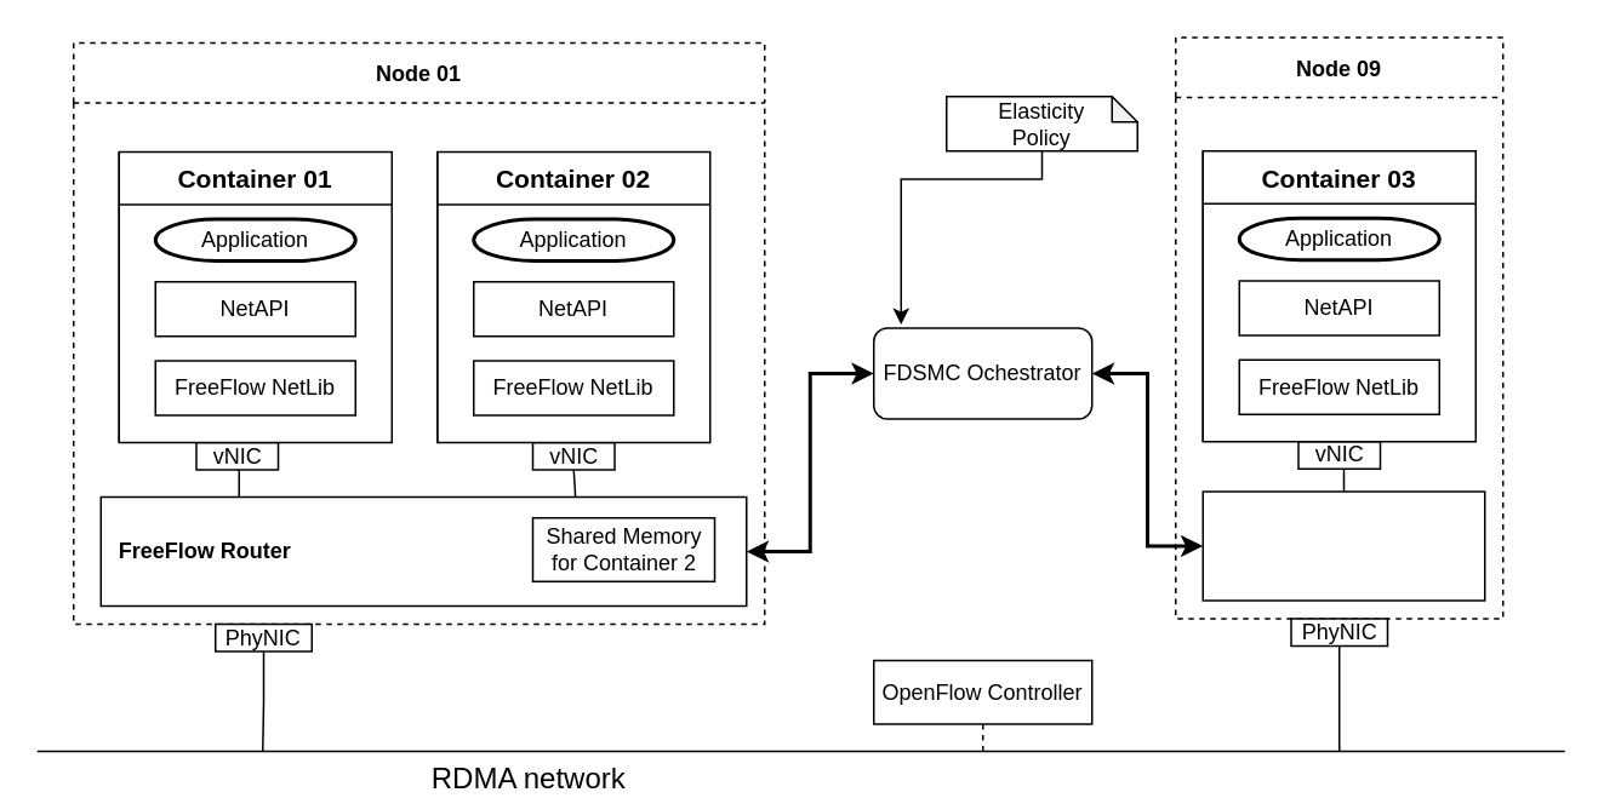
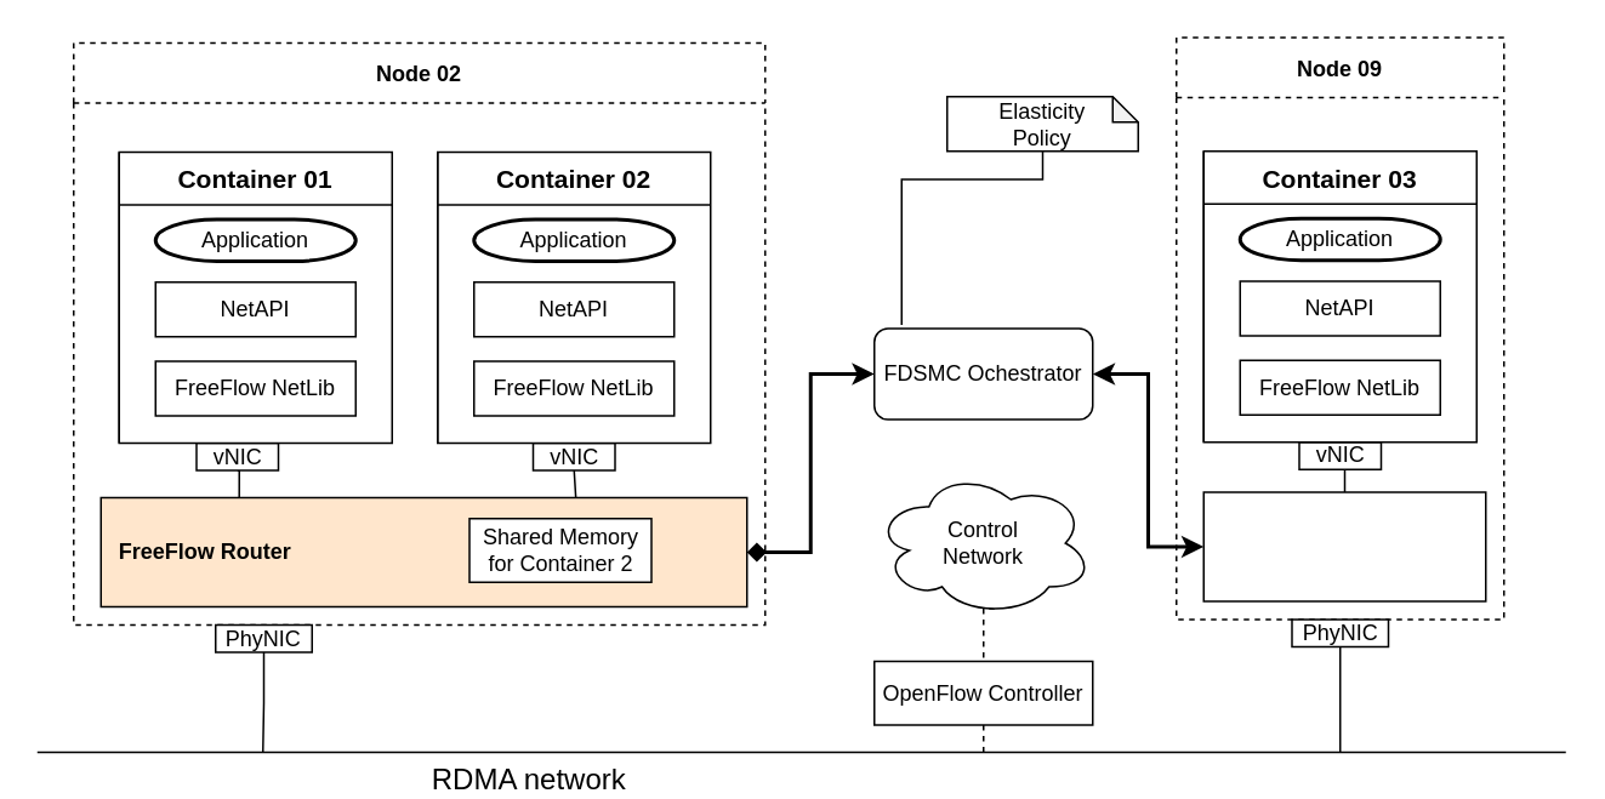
  <mxCell id="0" />
  <mxCell id="1" parent="0" />
- <mxCell id="2" value="Node 01" style="swimlane;startSize=33;dashed=1;" parent="1" vertex="1"><mxGeometry x="40" y="23" width="380" height="320" as="geometry" /></mxCell>
+ <mxCell id="2" value="Node 02" style="swimlane;startSize=33;dashed=1;" parent="1" vertex="1"><mxGeometry x="40" y="23" width="380" height="320" as="geometry" /></mxCell>
  <mxCell id="3" style="edgeStyle=orthogonalEdgeStyle;rounded=0;orthogonalLoop=1;jettySize=auto;html=1;exitX=0.5;exitY=1;exitDx=0;exitDy=0;entryX=0.214;entryY=0;entryDx=0;entryDy=0;entryPerimeter=0;startArrow=none;startFill=0;endArrow=none;endFill=0;strokeWidth=1;" parent="2" source="4" target="11" edge="1"><mxGeometry relative="1" as="geometry" /></mxCell>
  <mxCell id="4" value="vNIC" style="rounded=0;whiteSpace=wrap;html=1;" parent="2" vertex="1"><mxGeometry x="67.5" y="220" width="45" height="15" as="geometry" /></mxCell>
  <mxCell id="5" style="edgeStyle=orthogonalEdgeStyle;rounded=0;orthogonalLoop=1;jettySize=auto;html=1;exitX=0.5;exitY=1;exitDx=0;exitDy=0;entryX=0.735;entryY=0;entryDx=0;entryDy=0;entryPerimeter=0;startArrow=none;startFill=0;endArrow=none;endFill=0;strokeWidth=1;" parent="2" source="6" target="11" edge="1"><mxGeometry relative="1" as="geometry" /></mxCell>
  <mxCell id="6" value="vNIC" style="rounded=0;whiteSpace=wrap;html=1;" parent="2" vertex="1"><mxGeometry x="252.5" y="220" width="45" height="15" as="geometry" /></mxCell>
  <mxCell id="7" value="&lt;b&gt;Container 02&lt;/b&gt;" style="shape=internalStorage;whiteSpace=wrap;html=1;backgroundOutline=1;labelBackgroundColor=none;strokeColor=#000000;fontSize=14;fontColor=#000000;dx=0;dy=29;spacingTop=-130;" parent="2" vertex="1"><mxGeometry x="200" y="60" width="150" height="160" as="geometry" /></mxCell>
  <mxCell id="8" value="Application" style="strokeWidth=2;html=1;shape=mxgraph.flowchart.terminator;whiteSpace=wrap;" parent="2" vertex="1"><mxGeometry x="220" y="97" width="110" height="23" as="geometry" /></mxCell>
  <mxCell id="9" value="NetAPI" style="rounded=0;whiteSpace=wrap;html=1;" parent="2" vertex="1"><mxGeometry x="220" y="131.5" width="110" height="30" as="geometry" /></mxCell>
  <mxCell id="10" value="FreeFlow NetLib" style="rounded=0;whiteSpace=wrap;html=1;" parent="2" vertex="1"><mxGeometry x="220" y="175" width="110" height="30" as="geometry" /></mxCell>
- <mxCell id="11" value="&lt;b&gt;FreeFlow Router&lt;/b&gt;" style="rounded=0;whiteSpace=wrap;html=1;spacingLeft=-240;" parent="2" vertex="1"><mxGeometry x="15" y="250" width="355" height="60" as="geometry" /></mxCell>
- <mxCell id="12" value="Shared Memory for Container 2" style="rounded=0;whiteSpace=wrap;html=1;" parent="2" vertex="1"><mxGeometry x="252.5" y="261.5" width="100" height="35" as="geometry" /></mxCell>
+ <mxCell id="11" value="&lt;b&gt;FreeFlow Router&lt;/b&gt;" style="rounded=0;whiteSpace=wrap;html=1;spacingLeft=-240;fillColor=#ffe6cc;" parent="2" vertex="1"><mxGeometry x="15" y="250" width="355" height="60" as="geometry" /></mxCell>
+ <mxCell id="12" value="Shared Memory for Container 2" style="rounded=0;whiteSpace=wrap;html=1;" parent="2" vertex="1"><mxGeometry x="217.5" y="261.5" width="100" height="35" as="geometry" /></mxCell>
  <mxCell id="13" value="Node 09" style="swimlane;startSize=33;dashed=1;" parent="1" vertex="1"><mxGeometry x="646" y="20" width="180" height="320" as="geometry" /></mxCell>
  <mxCell id="14" style="edgeStyle=orthogonalEdgeStyle;rounded=0;orthogonalLoop=1;jettySize=auto;html=1;exitX=0.5;exitY=1;exitDx=0;exitDy=0;entryX=0.5;entryY=0;entryDx=0;entryDy=0;startArrow=none;startFill=0;endArrow=none;endFill=0;strokeWidth=1;" parent="13" source="15" target="20" edge="1"><mxGeometry relative="1" as="geometry" /></mxCell>
  <mxCell id="15" value="vNIC" style="rounded=0;whiteSpace=wrap;html=1;" parent="13" vertex="1"><mxGeometry x="67.5" y="222.5" width="45" height="15" as="geometry" /></mxCell>
  <mxCell id="16" value="&lt;b&gt;Container 03&lt;/b&gt;" style="shape=internalStorage;whiteSpace=wrap;html=1;backgroundOutline=1;labelBackgroundColor=none;strokeColor=#000000;fontSize=14;fontColor=#000000;dx=0;dy=29;spacingTop=-130;" parent="13" vertex="1"><mxGeometry x="15" y="62.5" width="150" height="160" as="geometry" /></mxCell>
  <mxCell id="17" value="Application" style="strokeWidth=2;html=1;shape=mxgraph.flowchart.terminator;whiteSpace=wrap;" parent="13" vertex="1"><mxGeometry x="35" y="99.5" width="110" height="23" as="geometry" /></mxCell>
  <mxCell id="18" value="NetAPI" style="rounded=0;whiteSpace=wrap;html=1;" parent="13" vertex="1"><mxGeometry x="35" y="134" width="110" height="30" as="geometry" /></mxCell>
  <mxCell id="19" value="FreeFlow NetLib" style="rounded=0;whiteSpace=wrap;html=1;" parent="13" vertex="1"><mxGeometry x="35" y="177.5" width="110" height="30" as="geometry" /></mxCell>
  <mxCell id="20" value="" style="rounded=0;whiteSpace=wrap;html=1;" parent="13" vertex="1"><mxGeometry x="15" y="250" width="155" height="60" as="geometry" /></mxCell>
  <mxCell id="21" value="&lt;b&gt;Container 01&lt;/b&gt;" style="shape=internalStorage;whiteSpace=wrap;html=1;backgroundOutline=1;labelBackgroundColor=none;strokeColor=#000000;fontSize=14;fontColor=#000000;dx=0;dy=29;spacingTop=-130;" parent="1" vertex="1"><mxGeometry x="65" y="83" width="150" height="160" as="geometry" /></mxCell>
  <mxCell id="22" value="&lt;font style=&quot;font-size: 16px&quot;&gt;RDMA network&lt;/font&gt;" style="endArrow=none;html=1;spacingLeft=-300;spacingBottom=1;spacingTop=30;spacing=-1;" parent="1" edge="1"><mxGeometry width="50" height="50" relative="1" as="geometry"><mxPoint x="20" y="413" as="sourcePoint" /><mxPoint x="860" y="413" as="targetPoint" /></mxGeometry></mxCell>
  <mxCell id="23" value="Application" style="strokeWidth=2;html=1;shape=mxgraph.flowchart.terminator;whiteSpace=wrap;" parent="1" vertex="1"><mxGeometry x="85" y="120" width="110" height="23" as="geometry" /></mxCell>
  <mxCell id="24" value="NetAPI" style="rounded=0;whiteSpace=wrap;html=1;" parent="1" vertex="1"><mxGeometry x="85" y="154.5" width="110" height="30" as="geometry" /></mxCell>
  <mxCell id="25" value="FreeFlow NetLib" style="rounded=0;whiteSpace=wrap;html=1;" parent="1" vertex="1"><mxGeometry x="85" y="198" width="110" height="30" as="geometry" /></mxCell>
  <mxCell id="26" style="edgeStyle=orthogonalEdgeStyle;rounded=0;orthogonalLoop=1;jettySize=auto;html=1;exitX=0.5;exitY=1;exitDx=0;exitDy=0;endArrow=none;endFill=0;" parent="1" source="27" edge="1"><mxGeometry relative="1" as="geometry"><mxPoint x="144" y="413" as="targetPoint" /><Array as="points"><mxPoint x="145" y="386" /><mxPoint x="144" y="386" /></Array></mxGeometry></mxCell>
  <mxCell id="27" value="PhyNIC" style="rounded=0;whiteSpace=wrap;html=1;" parent="1" vertex="1"><mxGeometry x="118" y="343" width="53" height="15" as="geometry" /></mxCell>
  <mxCell id="28" style="edgeStyle=orthogonalEdgeStyle;rounded=0;orthogonalLoop=1;jettySize=auto;html=1;exitX=0.5;exitY=1;exitDx=0;exitDy=0;endArrow=none;endFill=0;" edge="1" parent="1" source="29"><mxGeometry relative="1" as="geometry"><mxPoint x="736" y="413" as="targetPoint" /></mxGeometry></mxCell>
  <mxCell id="29" value="PhyNIC" style="rounded=0;whiteSpace=wrap;html=1;" parent="1" vertex="1"><mxGeometry x="709.5" y="340" width="53" height="15" as="geometry" /></mxCell>
- <mxCell id="30" style="edgeStyle=orthogonalEdgeStyle;rounded=0;orthogonalLoop=1;jettySize=auto;html=1;entryX=1;entryY=0.5;entryDx=0;entryDy=0;startArrow=classic;startFill=1;strokeWidth=2;" parent="1" source="32" target="11" edge="1"><mxGeometry relative="1" as="geometry" /></mxCell>
+ <mxCell id="30" style="edgeStyle=orthogonalEdgeStyle;rounded=0;orthogonalLoop=1;jettySize=auto;html=1;entryX=1;entryY=0.5;entryDx=0;entryDy=0;startArrow=classic;startFill=1;strokeWidth=2;endArrow=diamond;" parent="1" source="32" target="11" edge="1"><mxGeometry relative="1" as="geometry" /></mxCell>
  <mxCell id="31" style="edgeStyle=orthogonalEdgeStyle;rounded=0;orthogonalLoop=1;jettySize=auto;html=1;exitX=1;exitY=0.5;exitDx=0;exitDy=0;entryX=0;entryY=0.5;entryDx=0;entryDy=0;startArrow=classic;startFill=1;strokeWidth=2;" parent="1" source="32" target="20" edge="1"><mxGeometry relative="1" as="geometry" /></mxCell>
  <mxCell id="32" value="FDSMC Ochestrator" style="whiteSpace=wrap;html=1;rounded=1;" parent="1" vertex="1"><mxGeometry x="480" y="180" width="120" height="50" as="geometry" /></mxCell>
- <mxCell id="33" style="edgeStyle=orthogonalEdgeStyle;rounded=0;orthogonalLoop=1;jettySize=auto;html=1;entryX=0.125;entryY=-0.04;entryDx=0;entryDy=0;entryPerimeter=0;" edge="1" parent="1" source="34" target="32"><mxGeometry relative="1" as="geometry"><Array as="points"><mxPoint x="495" y="98" /></Array></mxGeometry></mxCell>
+ <mxCell id="33" style="edgeStyle=orthogonalEdgeStyle;rounded=0;orthogonalLoop=1;jettySize=auto;html=1;entryX=0.125;entryY=-0.04;entryDx=0;entryDy=0;entryPerimeter=0;endArrow=none;" edge="1" parent="1" source="34" target="32"><mxGeometry relative="1" as="geometry"><Array as="points"><mxPoint x="495" y="98" /></Array></mxGeometry></mxCell>
  <mxCell id="34" value="Elasticity &lt;br&gt;Policy" style="shape=note;whiteSpace=wrap;html=1;backgroundOutline=1;darkOpacity=0.05;size=14;" vertex="1" parent="1"><mxGeometry x="520" y="52.5" width="105" height="30" as="geometry" /></mxCell>
+ <mxCell id="35" style="edgeStyle=orthogonalEdgeStyle;rounded=0;orthogonalLoop=1;jettySize=auto;html=1;exitX=0.55;exitY=0.95;exitDx=0;exitDy=0;exitPerimeter=0;entryX=0.5;entryY=0;entryDx=0;entryDy=0;endArrow=none;endFill=0;dashed=1;" edge="1" parent="1" source="36" target="38"><mxGeometry relative="1" as="geometry" /></mxCell>
+ <mxCell id="36" value="Control&lt;br&gt;Network" style="ellipse;shape=cloud;whiteSpace=wrap;html=1;" vertex="1" parent="1"><mxGeometry x="480" y="258" width="120" height="80" as="geometry" /></mxCell>
  <mxCell id="37" style="edgeStyle=orthogonalEdgeStyle;rounded=0;orthogonalLoop=1;jettySize=auto;html=1;exitX=0.5;exitY=1;exitDx=0;exitDy=0;dashed=1;endArrow=none;endFill=0;" edge="1" parent="1" source="38"><mxGeometry relative="1" as="geometry"><mxPoint x="540" y="413" as="targetPoint" /></mxGeometry></mxCell>
  <mxCell id="38" value="OpenFlow Controller" style="rounded=0;whiteSpace=wrap;html=1;" vertex="1" parent="1"><mxGeometry x="480" y="363" width="120" height="35" as="geometry" /></mxCell>
